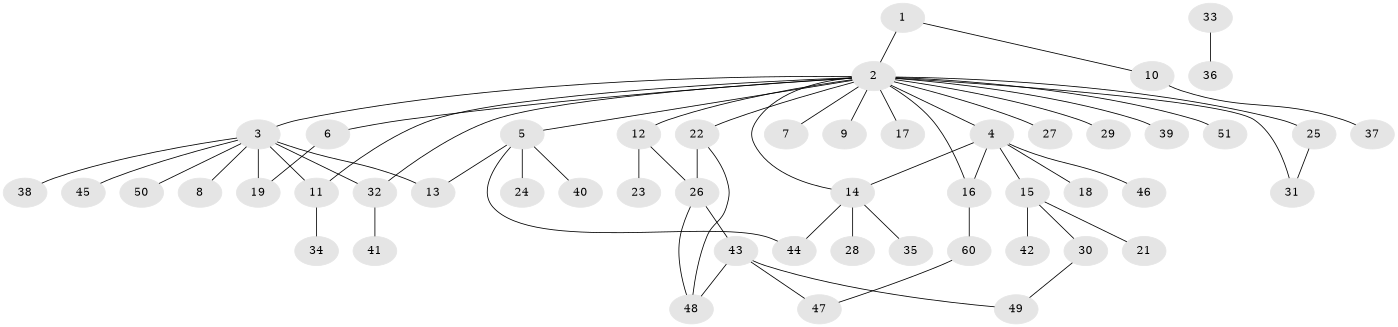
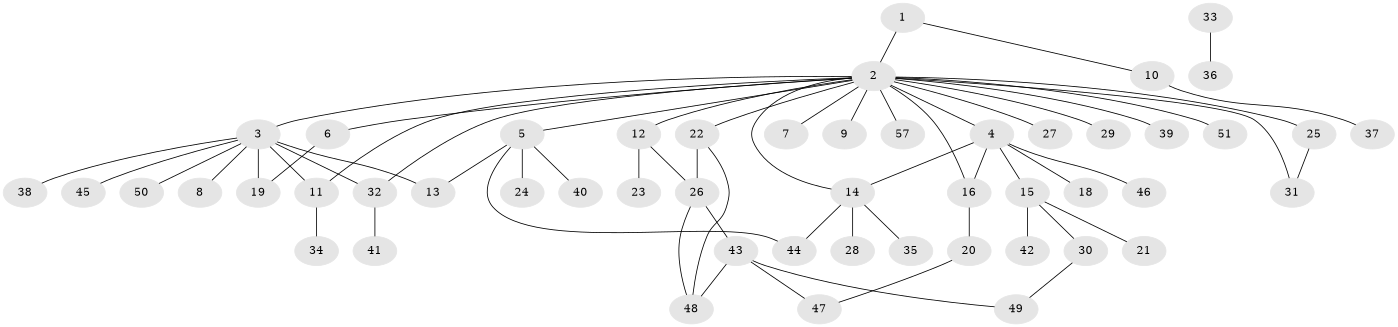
  graph {
    node [color=gray90 style=filled]
    1
    2
    10
    3
    4
    5
    6
    7
    9
    11
    12
    14
    16
-   17
+   17 [label=57]
    22
    25
    27
    29
    31
    32
    39
    51
    37
    50
    8
    13
    19
    38
    45
    15
    18
    46
    24
    40
    44
    34
    23
    26
    28
    35
-   20 [label=60]
+   20
    48
    41
    21
    30
    42
    33
    36
    43
    49
    47
    1 -- 2
    1 -- 10
    2 -- 3
    2 -- 4
    2 -- 5
    2 -- 6
    2 -- 7
    2 -- 9
    2 -- 11
    2 -- 12
    2 -- 14
    2 -- 16
    2 -- 17
    2 -- 22
    2 -- 25
    2 -- 27
    2 -- 29
    2 -- 31
    2 -- 32
    2 -- 39
    2 -- 51
    10 -- 37
    3 -- 11
    3 -- 32
    3 -- 50
    3 -- 8
    3 -- 13
    3 -- 19
    3 -- 38
    3 -- 45
    4 -- 14
    4 -- 16
    4 -- 15
    4 -- 18
    4 -- 46
    5 -- 13
    5 -- 24
    5 -- 40
    5 -- 44
    6 -- 19
    11 -- 34
    12 -- 23
    12 -- 26
    14 -- 44
    14 -- 28
    14 -- 35
    16 -- 20
    22 -- 26
    22 -- 48
    25 -- 31
    32 -- 41
    15 -- 21
    15 -- 30
    15 -- 42
    26 -- 48
    26 -- 43
    20 -- 47
    30 -- 49
    33 -- 36
    43 -- 48
    43 -- 49
    43 -- 47
  }
